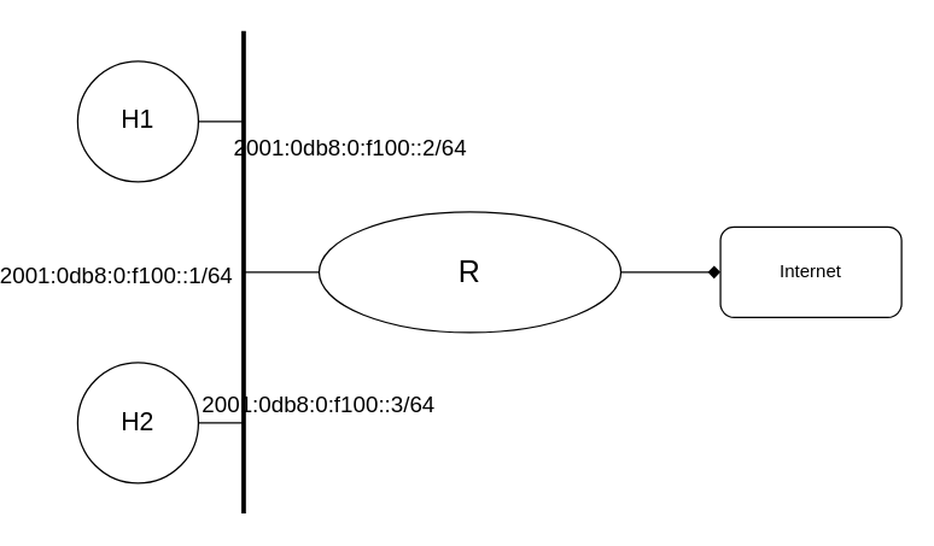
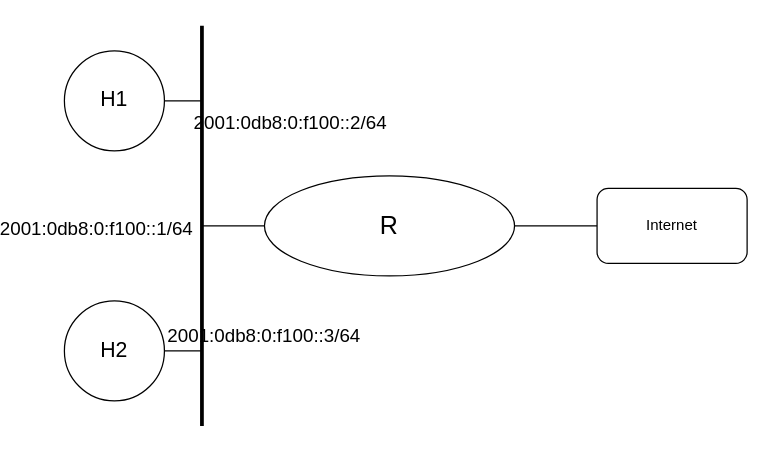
  <mxCell id="0" />
  <mxCell id="1" parent="0" />
  <mxCell id="2" value="" style="endArrow=none;html=1;rounded=0;strokeWidth=3;" parent="1" edge="1"><mxGeometry width="50" height="50" relative="1" as="geometry"><mxPoint x="144" y="340" as="sourcePoint" /><mxPoint x="144" y="20" as="targetPoint" /></mxGeometry></mxCell>
  <mxCell id="3" value="&lt;font style=&quot;font-size: 17px;&quot;&gt;H1&lt;/font&gt;" style="ellipse;whiteSpace=wrap;html=1;aspect=fixed;" parent="1" vertex="1"><mxGeometry x="34" y="40" width="80" height="80" as="geometry" /></mxCell>
  <mxCell id="4" value="" style="endArrow=none;html=1;rounded=0;strokeWidth=1;" parent="1" edge="1"><mxGeometry width="50" height="50" relative="1" as="geometry"><mxPoint x="114" y="80" as="sourcePoint" /><mxPoint x="144" y="80" as="targetPoint" /></mxGeometry></mxCell>
  <mxCell id="5" value="&lt;font style=&quot;font-size: 17px;&quot;&gt;H2&lt;/font&gt;" style="ellipse;whiteSpace=wrap;html=1;aspect=fixed;" parent="1" vertex="1"><mxGeometry x="34" y="240" width="80" height="80" as="geometry" /></mxCell>
  <mxCell id="6" value="" style="endArrow=none;html=1;rounded=0;strokeWidth=1;" parent="1" edge="1"><mxGeometry width="50" height="50" relative="1" as="geometry"><mxPoint x="114" y="280" as="sourcePoint" /><mxPoint x="144" y="280" as="targetPoint" /></mxGeometry></mxCell>
  <mxCell id="7" value="&lt;font style=&quot;font-size: 20px;&quot;&gt;R&lt;/font&gt;" style="ellipse;whiteSpace=wrap;html=1;fontSize=17;" parent="1" vertex="1"><mxGeometry x="194" y="140" width="200" height="80" as="geometry" /></mxCell>
  <mxCell id="8" value="" style="endArrow=none;html=1;rounded=0;fontSize=17;strokeWidth=1;entryX=0;entryY=0.5;entryDx=0;entryDy=0;" parent="1" target="7" edge="1"><mxGeometry width="50" height="50" relative="1" as="geometry"><mxPoint x="144" y="180" as="sourcePoint" /><mxPoint x="184" y="180" as="targetPoint" /></mxGeometry></mxCell>
  <mxCell id="9" value="&lt;font style=&quot;font-size: 15px;&quot;&gt;2001:0db8:0:f100::2/64&lt;br&gt;&lt;/font&gt;" style="text;html=1;strokeColor=none;fillColor=none;align=center;verticalAlign=middle;whiteSpace=wrap;rounded=0;fontSize=20;" parent="1" vertex="1"><mxGeometry x="175" y="80" width="80" height="30" as="geometry" /></mxCell>
  <mxCell id="10" value="&lt;font style=&quot;font-size: 15px;&quot;&gt;2001:0db8:0:f100::3/64&lt;br&gt;&lt;/font&gt;" style="text;html=1;strokeColor=none;fillColor=none;align=center;verticalAlign=middle;whiteSpace=wrap;rounded=0;fontSize=20;" parent="1" vertex="1"><mxGeometry x="154" y="250" width="80" height="30" as="geometry" /></mxCell>
  <mxCell id="11" value="&lt;font style=&quot;font-size: 15px;&quot;&gt;2001:0db8:0:f100::1/64&lt;br&gt;&lt;/font&gt;" style="text;html=1;strokeColor=none;fillColor=none;align=center;verticalAlign=middle;whiteSpace=wrap;rounded=0;fontSize=20;" parent="1" vertex="1"><mxGeometry x="20" y="165" width="80" height="30" as="geometry" /></mxCell>
  <mxCell id="12" value="Internet" style="rounded=1;whiteSpace=wrap;html=1;" parent="1" vertex="1"><mxGeometry x="460" y="150" width="120" height="60" as="geometry" /></mxCell>
- <mxCell id="13" value="" style="endArrow=diamond;html=1;rounded=0;exitX=1;exitY=0.5;exitDx=0;exitDy=0;entryX=0;entryY=0.5;entryDx=0;entryDy=0;" parent="1" source="7" target="12" edge="1"><mxGeometry width="50" height="50" relative="1" as="geometry"><mxPoint x="190" y="240" as="sourcePoint" /><mxPoint x="240" y="190" as="targetPoint" /></mxGeometry></mxCell>
+ <mxCell id="13" value="" style="endArrow=none;html=1;rounded=0;exitX=1;exitY=0.5;exitDx=0;exitDy=0;entryX=0;entryY=0.5;entryDx=0;entryDy=0;" parent="1" source="7" target="12" edge="1"><mxGeometry width="50" height="50" relative="1" as="geometry"><mxPoint x="190" y="240" as="sourcePoint" /><mxPoint x="240" y="190" as="targetPoint" /></mxGeometry></mxCell>
